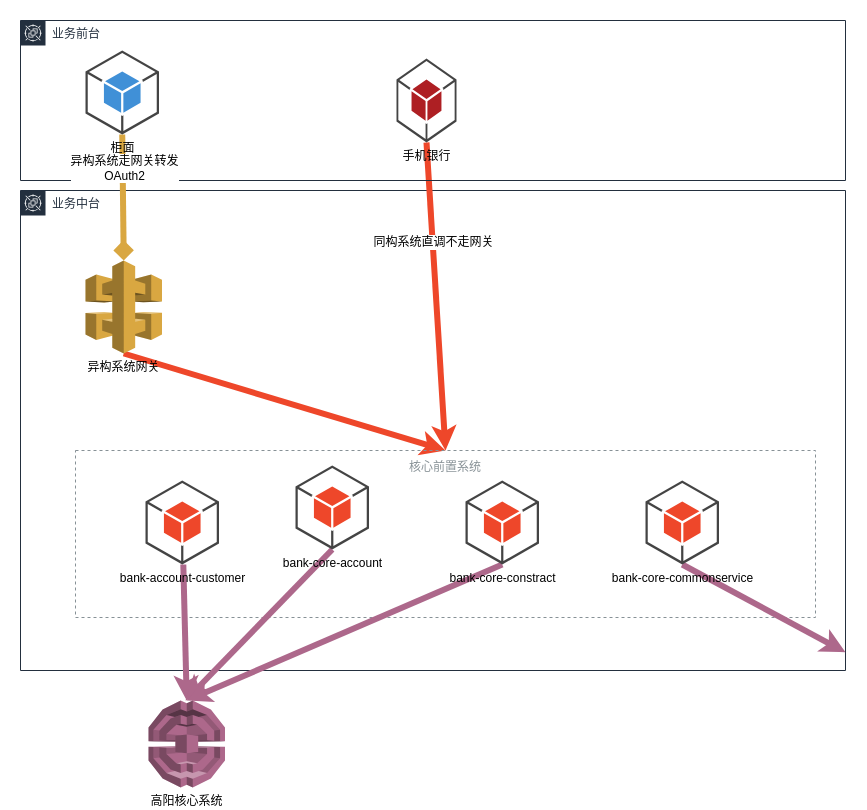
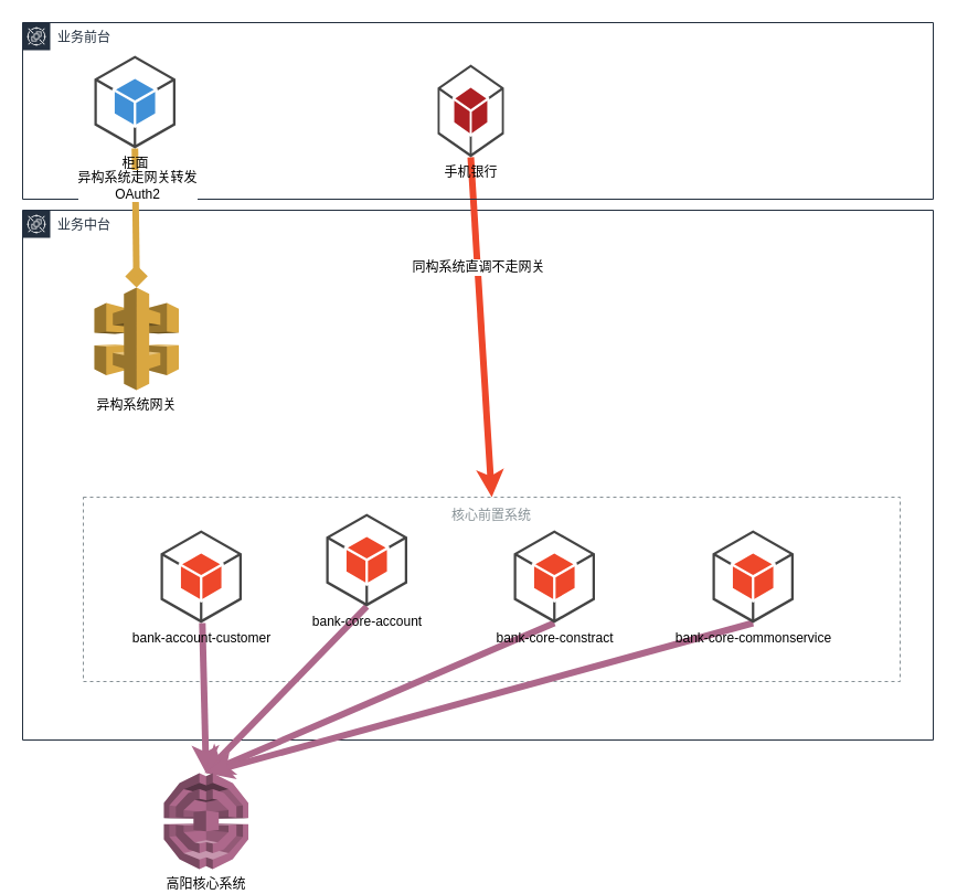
  <mxCell id="0" />
  <mxCell id="1" parent="0" />
  <mxCell id="2" value="业务中台" style="outlineConnect=0;gradientColor=none;html=1;whiteSpace=wrap;fontSize=12;fontStyle=0;shape=mxgraph.aws4.group;grIcon=mxgraph.aws4.group_spot_fleet;strokeColor=#232F3E;fillColor=none;verticalAlign=top;align=left;spacingLeft=30;fontColor=#232F3E;dashed=0;" parent="1" vertex="1"><mxGeometry x="20" y="190" width="825" height="480" as="geometry" /></mxCell>
- <mxCell id="3" value="" style="endArrow=classic;html=1;strokeColor=#EE472A;strokeWidth=6;exitX=0.5;exitY=1;exitDx=0;exitDy=0;exitPerimeter=0;entryX=0.5;entryY=0;entryDx=0;entryDy=0;" parent="1" source="14" target="9" edge="1"><mxGeometry width="50" height="50" relative="1" as="geometry"><mxPoint x="165" y="400" as="sourcePoint" /><mxPoint x="215" y="350" as="targetPoint" /></mxGeometry></mxCell>
  <mxCell id="4" value="" style="endArrow=classic;html=1;strokeColor=#EE472A;strokeWidth=6;exitX=0.5;exitY=1;exitDx=0;exitDy=0;exitPerimeter=0;entryX=0.5;entryY=0;entryDx=0;entryDy=0;" parent="1" source="21" target="9" edge="1"><mxGeometry width="50" height="50" relative="1" as="geometry"><mxPoint x="133.25" y="363" as="sourcePoint" /><mxPoint x="455" y="460" as="targetPoint" /></mxGeometry></mxCell>
  <mxCell id="5" value="同构系统直调不走网关" style="text;html=1;resizable=0;points=[];align=center;verticalAlign=middle;labelBackgroundColor=#ffffff;" parent="4" vertex="1" connectable="0"><mxGeometry x="-0.351" relative="1" as="geometry"><mxPoint as="offset" /></mxGeometry></mxCell>
  <mxCell id="6" value="业务前台" style="outlineConnect=0;gradientColor=none;html=1;whiteSpace=wrap;fontSize=12;fontStyle=0;shape=mxgraph.aws4.group;grIcon=mxgraph.aws4.group_spot_fleet;strokeColor=#232F3E;fillColor=none;verticalAlign=top;align=left;spacingLeft=30;fontColor=#232F3E;dashed=0;" parent="1" vertex="1"><mxGeometry x="20" y="20" width="825" height="160" as="geometry" /></mxCell>
  <mxCell id="7" value="" style="endArrow=diamond;html=1;strokeColor=#D9A741;strokeWidth=6;exitX=0.5;exitY=1;exitDx=0;exitDy=0;exitPerimeter=0;entryX=0.5;entryY=0;entryDx=0;entryDy=0;entryPerimeter=0;" parent="1" source="18" target="14" edge="1"><mxGeometry width="50" height="50" relative="1" as="geometry"><mxPoint x="177.5" y="230" as="sourcePoint" /><mxPoint x="177.5" y="250.711" as="targetPoint" /></mxGeometry></mxCell>
  <mxCell id="8" value="&lt;div&gt;异构系统走网关转发&lt;/div&gt;&lt;div&gt;OAuth2&lt;br&gt;&lt;/div&gt;" style="text;html=1;resizable=0;points=[];align=center;verticalAlign=middle;labelBackgroundColor=#ffffff;" parent="7" vertex="1" connectable="0"><mxGeometry x="-0.46" y="1" relative="1" as="geometry"><mxPoint as="offset" /></mxGeometry></mxCell>
  <mxCell id="9" value="核心前置系统" style="outlineConnect=0;gradientColor=none;html=1;whiteSpace=wrap;fontSize=12;fontStyle=0;strokeColor=#879196;fillColor=none;verticalAlign=top;align=center;fontColor=#879196;dashed=1;spacingTop=3;" parent="1" vertex="1"><mxGeometry x="75" y="450" width="740" height="167" as="geometry" /></mxCell>
  <mxCell id="10" value="" style="endArrow=classic;html=1;entryX=0.5;entryY=0;entryDx=0;entryDy=0;entryPerimeter=0;strokeColor=#AD688B;strokeWidth=6;" parent="1" source="16" target="17" edge="1"><mxGeometry width="50" height="50" relative="1" as="geometry"><mxPoint x="145" y="630" as="sourcePoint" /><mxPoint x="195" y="580" as="targetPoint" /></mxGeometry></mxCell>
  <mxCell id="11" value="" style="endArrow=classic;html=1;strokeColor=#AD688B;strokeWidth=6;exitX=0.5;exitY=1;exitDx=0;exitDy=0;exitPerimeter=0;" parent="1" source="15" edge="1"><mxGeometry width="50" height="50" relative="1" as="geometry"><mxPoint x="192.812" y="574" as="sourcePoint" /><mxPoint x="185" y="700" as="targetPoint" /></mxGeometry></mxCell>
  <mxCell id="12" value="" style="endArrow=classic;html=1;strokeColor=#AD688B;strokeWidth=6;exitX=0.5;exitY=1;exitDx=0;exitDy=0;exitPerimeter=0;entryX=0.5;entryY=0;entryDx=0;entryDy=0;entryPerimeter=0;" parent="1" source="19" target="17" edge="1"><mxGeometry width="50" height="50" relative="1" as="geometry"><mxPoint x="341.75" y="574" as="sourcePoint" /><mxPoint x="195" y="710" as="targetPoint" /></mxGeometry></mxCell>
- <mxCell id="13" value="" style="endArrow=classic;html=1;strokeColor=#AD688B;strokeWidth=6;exitX=0.5;exitY=1;exitDx=0;exitDy=0;exitPerimeter=0;" parent="1" source="20" target="2" edge="1"><mxGeometry width="50" height="50" relative="1" as="geometry"><mxPoint x="511.75" y="574" as="sourcePoint" /><mxPoint x="196.25" y="710" as="targetPoint" /></mxGeometry></mxCell>
+ <mxCell id="13" value="" style="endArrow=classic;html=1;strokeColor=#AD688B;strokeWidth=6;exitX=0.5;exitY=1;exitDx=0;exitDy=0;exitPerimeter=0;entryX=0.5;entryY=0;entryDx=0;entryDy=0;entryPerimeter=0;" parent="1" source="20" target="17" edge="1"><mxGeometry width="50" height="50" relative="1" as="geometry"><mxPoint x="511.75" y="574" as="sourcePoint" /><mxPoint x="196.25" y="710" as="targetPoint" /></mxGeometry></mxCell>
  <mxCell id="14" value="&lt;div&gt;异构系统网关&lt;/div&gt;" style="outlineConnect=0;dashed=0;verticalLabelPosition=bottom;verticalAlign=top;align=center;html=1;shape=mxgraph.aws3.api_gateway;fillColor=#D9A741;gradientColor=none;" parent="1" vertex="1"><mxGeometry x="85" y="260" width="76.5" height="93" as="geometry" /></mxCell>
  <mxCell id="15" value="bank-core-account" style="outlineConnect=0;dashed=0;verticalLabelPosition=bottom;verticalAlign=top;align=center;html=1;shape=mxgraph.aws3.android;fillColor=#EE472A;gradientColor=none;" parent="1" vertex="1"><mxGeometry x="295" y="465" width="73.5" height="84" as="geometry" /></mxCell>
  <mxCell id="16" value="bank-account-customer" style="outlineConnect=0;dashed=0;verticalLabelPosition=bottom;verticalAlign=top;align=center;html=1;shape=mxgraph.aws3.android;fillColor=#EE472A;gradientColor=none;" parent="1" vertex="1"><mxGeometry x="145" y="480" width="73.5" height="84" as="geometry" /></mxCell>
  <mxCell id="17" value="高阳核心系统" style="outlineConnect=0;dashed=0;verticalLabelPosition=bottom;verticalAlign=top;align=center;html=1;shape=mxgraph.aws3.pinpoint;fillColor=#AD688B;gradientColor=none;" parent="1" vertex="1"><mxGeometry x="148" y="700" width="76.5" height="87" as="geometry" /></mxCell>
  <mxCell id="18" value="柜面" style="outlineConnect=0;dashed=0;verticalLabelPosition=bottom;verticalAlign=top;align=center;html=1;shape=mxgraph.aws3.android;fillColor=#4090D7;gradientColor=none;" parent="1" vertex="1"><mxGeometry x="85" y="50" width="73.5" height="84" as="geometry" /></mxCell>
  <mxCell id="19" value="bank-core-constract" style="outlineConnect=0;dashed=0;verticalLabelPosition=bottom;verticalAlign=top;align=center;html=1;shape=mxgraph.aws3.android;fillColor=#EE472A;gradientColor=none;" parent="1" vertex="1"><mxGeometry x="465" y="480" width="73.5" height="84" as="geometry" /></mxCell>
  <mxCell id="20" value="bank-core-commonservice" style="outlineConnect=0;dashed=0;verticalLabelPosition=bottom;verticalAlign=top;align=center;html=1;shape=mxgraph.aws3.android;fillColor=#EE472A;gradientColor=none;" parent="1" vertex="1"><mxGeometry x="645" y="480" width="73.5" height="84" as="geometry" /></mxCell>
  <mxCell id="21" value="手机银行" style="outlineConnect=0;dashed=0;verticalLabelPosition=bottom;verticalAlign=top;align=center;html=1;shape=mxgraph.aws3.android;fillColor=#AE1F23;gradientColor=none;" parent="1" vertex="1"><mxGeometry x="396" y="58" width="60" height="84" as="geometry" /></mxCell>
